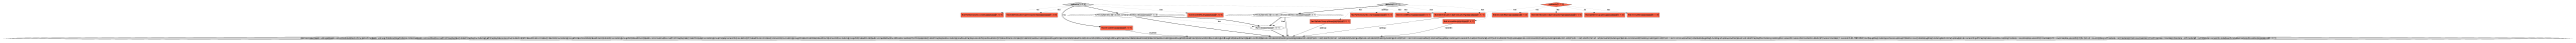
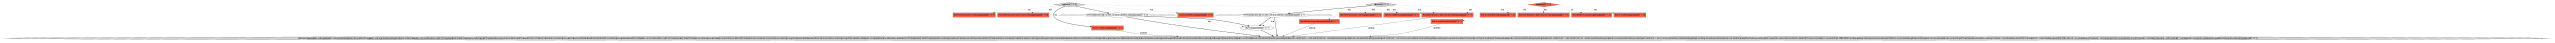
  digraph {
    fontname=Roboto
    node [fillcolor=tomato fontname=Roboto shape=box style=filled]
    edge [fontname=Roboto style=dotted]
    n1 [label="final PartitionColumns columns@@@2@@@['1', '0', '0']"]
    n2 [label="final IndexTransaction.Type transactionType@@@2@@@['1', '0', '0']"]
    n3 [fillcolor=white label="!isPrimaryKeyIndex() && !columns.contains(indexedColumn)@@@3@@@['1', '0', '0']" shape=diamond]
    n4 [fillcolor=lightgray label="return new Indexer(){public void begin(){}public void partitionDelete(DeletionTime deletionTime){}public void rangeTombstone(RangeTombstone tombstone){}public void insertRow(Row row){if (isPrimaryKeyIndex()) {indexPrimaryKey(row.clustering(),getPrimaryKeyIndexLiveness(row),row.deletion())}{if (indexedColumn.isComplex()) indexCells(row.clustering(),row.getComplexColumnData(indexedColumn))indexCell(row.clustering(),row.getCell(indexedColumn))}}public void removeRow(Row row){if (isPrimaryKeyIndex()) indexPrimaryKey(row.clustering(),row.primaryKeyLivenessInfo(),row.deletion())if (indexedColumn.isComplex()) removeCells(row.clustering(),row.getComplexColumnData(indexedColumn))removeCell(row.clustering(),row.getCell(indexedColumn))}public void updateRow(Row oldRow,Row newRow){if (isPrimaryKeyIndex()) indexPrimaryKey(newRow.clustering(),newRow.primaryKeyLivenessInfo(),newRow.deletion())if (indexedColumn.isComplex()) {indexCells(newRow.clustering(),newRow.getComplexColumnData(indexedColumn))removeCells(oldRow.clustering(),oldRow.getComplexColumnData(indexedColumn))}{indexCell(newRow.clustering(),newRow.getCell(indexedColumn))removeCell(oldRow.clustering(),oldRow.getCell(indexedColumn))}}public void finish(){}private void indexCells(Clustering clustering,Iterable<Cell> cells){if (cells == null) returnfor (Cell cell : cells)indexCell(clustering,cell)}private void indexCell(Clustering clustering,Cell cell){if (cell == null || !cell.isLive(nowInSec)) returninsert(key.getKey(),clustering,cell,LivenessInfo.create(cell.timestamp(),cell.ttl(),cell.localDeletionTime()),opGroup)}private void removeCells(Clustering clustering,Iterable<Cell> cells){if (cells == null) returnfor (Cell cell : cells)removeCell(clustering,cell)}private void removeCell(Clustering clustering,Cell cell){if (cell == null || !cell.isLive(nowInSec)) returndelete(key.getKey(),clustering,cell,opGroup,nowInSec)}private void indexPrimaryKey(final Clustering clustering,final LivenessInfo liveness,final Row.Deletion deletion){if (liveness.timestamp() != LivenessInfo.NO_TIMESTAMP) insert(key.getKey(),clustering,null,liveness,opGroup)if (!deletion.isLive()) delete(key.getKey(),clustering,deletion.time(),opGroup)}private LivenessInfo getPrimaryKeyIndexLiveness(Row row){long timestamp = row.primaryKeyLivenessInfo().timestamp()int ttl = row.primaryKeyLivenessInfo().ttl()for (Cell cell : row.cells()){long cellTimestamp = cell.timestamp()if (cell.isLive(nowInSec)) {if (cellTimestamp > timestamp) {timestamp = cellTimestampttl = cell.ttl()}}}return LivenessInfo.create(baseCfs.metadata,timestamp,ttl,nowInSec)}}@@@4@@@['1', '0', '1']" shape=ellipse]
    n5 [fillcolor=white label="return null@@@3@@@['1', '0', '1']" shape=ellipse]
    n6 [label="final PartitionColumns columns@@@2@@@['0', '0', '1']"]
    n7 [fillcolor=lightgray label="indexerFor['0', '0', '1']" shape=diamond]
    n8 [label="final int nowInSec@@@2@@@['0', '0', '1']"]
    n9 [label="final DecoratedKey key@@@2@@@['0', '0', '1']"]
    n10 [fillcolor=white label="!isPrimaryKeyIndex() && !columns.contains(indexedColumn)@@@3@@@['0', '0', '1']" shape=diamond]
    n11 [label="final OpOrder.Group opGroup@@@2@@@['0', '0', '1']"]
    n12 [label="final IndexTransaction.Type transactionType@@@2@@@['1', '1', '1']"]
    n13 [label="final int nowInSec@@@2@@@['1', '0', '0']"]
    n14 [label="indexerFor['0', '1', '0']" shape=diamond]
    n15 [label="final IndexTransaction.Type transactionType@@@2@@@['0', '1', '0']"]
    n16 [label="final OpOrder.Group opGroup@@@2@@@['0', '1', '0']"]
    n17 [label="final int nowInSec@@@2@@@['0', '1', '0']"]
    n18 [label="final DecoratedKey key@@@2@@@['0', '1', '0']"]
    n19 [fillcolor=lightgray label="indexerFor['1', '0', '0']" shape=diamond]
    n20 [label="final DecoratedKey key@@@2@@@['1', '0', '0']"]
    n3 -> n4 [style=bold]
    n3 -> n5 [label=true]
    n3 -> n5 [style=bold]
    n5 -> n4 [style=bold]
-   n7 -> n6 [label=opGroup]
+   n7 -> n6 [label=true]
    n7 -> n8 [label=true]
    n7 -> n9 [label=true]
    n7 -> n10 [style=bold]
    n7 -> n11 [label=true]
    n7 -> n12 [label=true]
    n8 -> n4 [label=nowInSec style=solid]
    n10 -> n4 [style=bold]
    n10 -> n5 [style=bold]
    n10 -> n5 [label=true]
    n11 -> n4 [label=opGroup style=solid]
    n12 -> n4 [label=opGroup style=solid]
    n13 -> n4 [label=nowInSec style=solid]
    n14 -> n12 [label=true]
    n14 -> n15 [label=true]
    n14 -> n16 [label=true]
    n14 -> n17 [label=true]
    n14 -> n18 [label=true]
    n19 -> n1 [label=true]
    n19 -> n2 [label=true]
    n19 -> n3 [style=bold]
    n19 -> n12 [label=true]
    n19 -> n13 [label=true style=bold]
    n19 -> n20 [label=true]
  }
